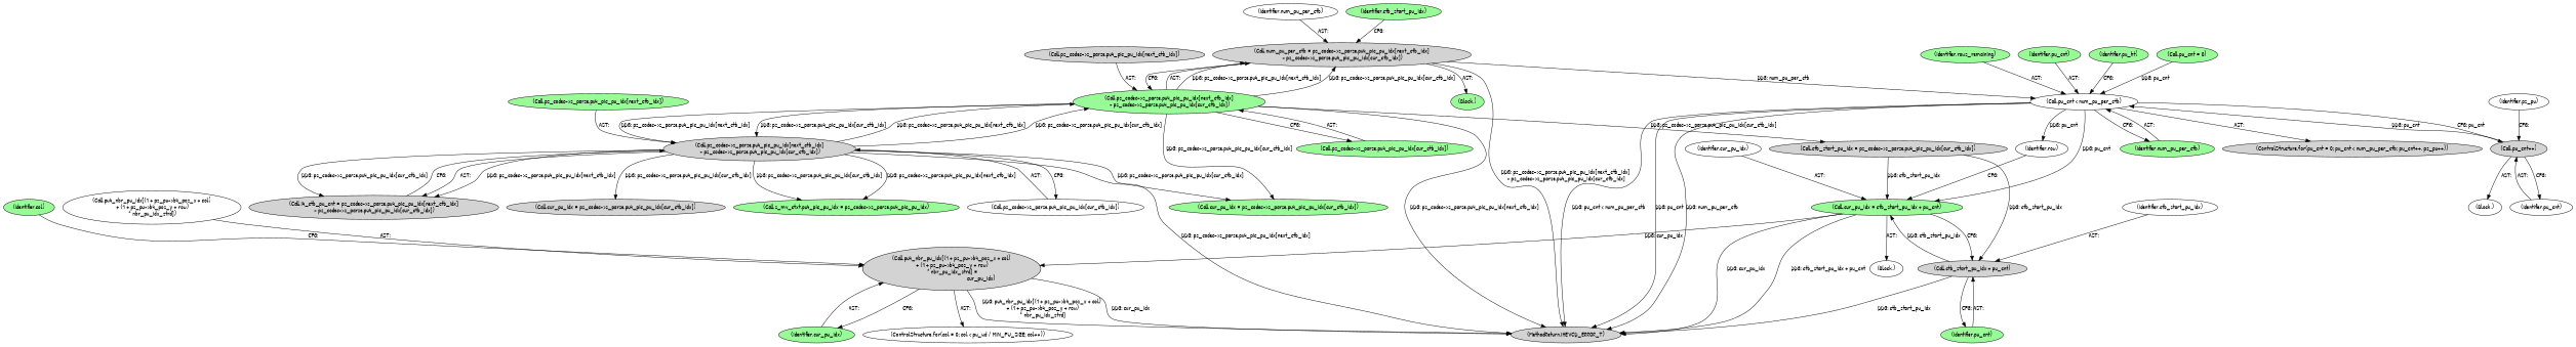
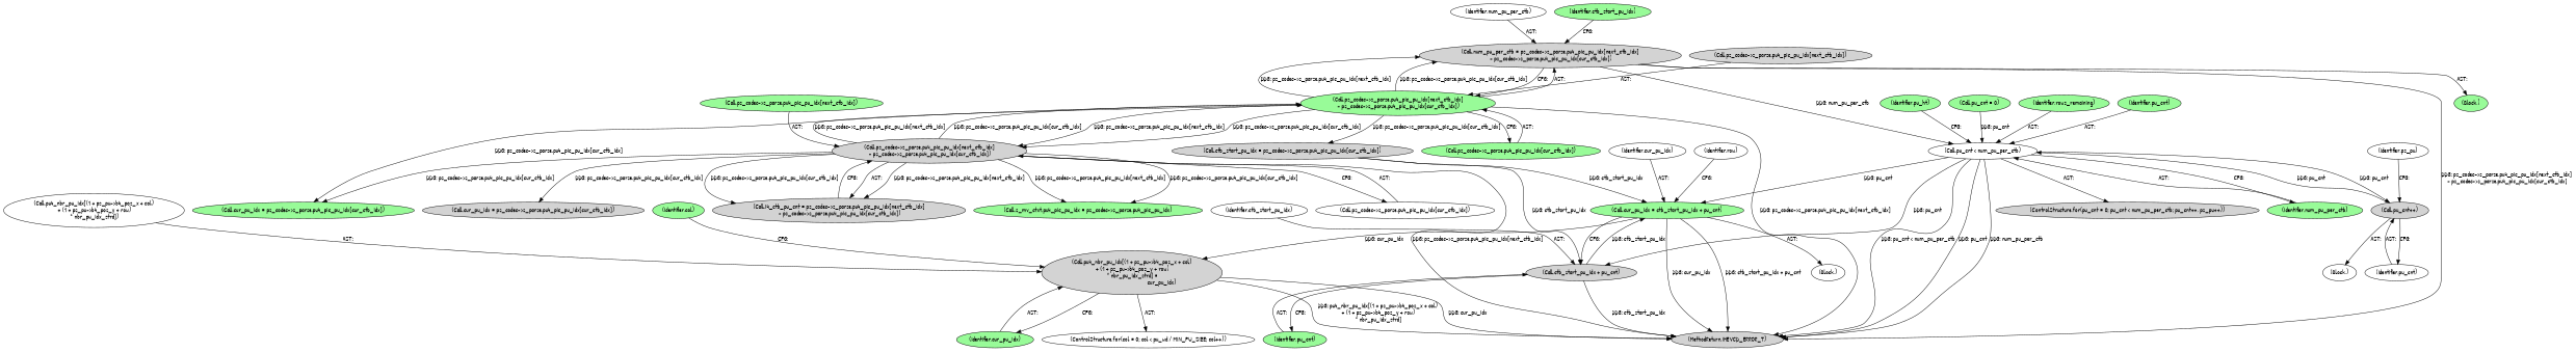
  digraph {
    fontname="Patrick Hand"
    node [fillcolor=palegreen fontname="Patrick Hand" style=filled]
    edge [fontname="Patrick Hand"]
    n1 [fillcolor=lightgrey label="(Call,num_pu_per_ctb = ps_codec->s_parse.pu4_pic_pu_idx[next_ctb_idx]\n - ps_codec->s_parse.pu4_pic_pu_idx[cur_ctb_idx])"]
    n2 [label="(Call,ps_codec->s_parse.pu4_pic_pu_idx[next_ctb_idx]\n - ps_codec->s_parse.pu4_pic_pu_idx[cur_ctb_idx])"]
    n3 [fillcolor=white label="(Call,pu_cnt < num_pu_per_ctb)"]
    n4 [fillcolor=lightgrey label="(MethodReturn,IHEVCD_ERROR_T)"]
    n5 [label="(Block,)"]
    n6 [fillcolor=lightgrey label="(Call,ps_codec->s_parse.pu4_pic_pu_idx[next_ctb_idx]\n - ps_codec->s_parse.pu4_pic_pu_idx[cur_ctb_idx])"]
    n7 [label="(Call,cur_pu_idx = ps_codec->s_parse.pu4_pic_pu_idx[cur_ctb_idx])"]
    n8 [fillcolor=lightgrey label="(Call,ctb_start_pu_idx = ps_codec->s_parse.pu4_pic_pu_idx[cur_ctb_idx])"]
    n9 [label="(Call,ps_codec->s_parse.pu4_pic_pu_idx[cur_ctb_idx])"]
    n10 [fillcolor=lightgrey label="(Call,pu_cnt++)"]
    n11 [label="(Call,cur_pu_idx = ctb_start_pu_idx + pu_cnt)"]
    n12 [fillcolor=lightgrey label="(Call,ctb_start_pu_idx + pu_cnt)"]
    n13 [label="(Identifier,num_pu_per_ctb)"]
    n14 [fillcolor=lightgrey label="(ControlStructure,for(pu_cnt = 0; pu_cnt < num_pu_per_ctb; pu_cnt++, ps_pu++))"]
    n15 [label="(Call,s_mv_ctxt.pu4_pic_pu_idx = ps_codec->s_parse.pu4_pic_pu_idx)"]
    n16 [fillcolor=white label="(Call,ps_codec->s_parse.pu4_pic_pu_idx[cur_ctb_idx])"]
    n17 [fillcolor=lightgrey label="(Call,i4_ctb_pu_cnt = ps_codec->s_parse.pu4_pic_pu_idx[next_ctb_idx]\n - ps_codec->s_parse.pu4_pic_pu_idx[cur_ctb_idx])"]
    n18 [fillcolor=lightgrey label="(Call,cur_pu_idx = ps_codec->s_parse.pu4_pic_pu_idx[cur_ctb_idx])"]
    n19 [fillcolor=white label="(Identifier,pu_cnt)"]
    n20 [fillcolor=white label="(Block,)"]
    n21 [fillcolor=lightgrey label="(Call,pu4_nbr_pu_idx[(1 + ps_pu->b4_pos_x + col)\n + (1 + ps_pu->b4_pos_y + row)\n * nbr_pu_idx_strd] =\n                                            cur_pu_idx)"]
    n22 [fillcolor=white label="(Block,)"]
    n23 [label="(Identifier,pu_cnt)"]
    n24 [label="(Identifier,cur_pu_idx)"]
    n25 [fillcolor=white label="(ControlStructure,for(col = 0; col < pu_wd / MIN_PU_SIZE; col++))"]
    n26 [fillcolor=white label="(Identifier,num_pu_per_ctb)"]
    n27 [fillcolor=lightgrey label="(Call,ps_codec->s_parse.pu4_pic_pu_idx[next_ctb_idx])"]
    n28 [fillcolor=white label="(Identifier,row)"]
    n29 [fillcolor=white label="(Call,pu4_nbr_pu_idx[(1 + ps_pu->b4_pos_x + col)\n + (1 + ps_pu->b4_pos_y + row)\n * nbr_pu_idx_strd])"]
    n30 [fillcolor=white label="(Identifier,cur_pu_idx)"]
    n31 [fillcolor=white label="(Identifier,ctb_start_pu_idx)"]
    n32 [label="(Identifier,pu_ht)"]
    n33 [label="(Call,pu_cnt = 0)"]
    n34 [label="(Identifier,rows_remaining)"]
    n35 [label="(Identifier,ctb_start_pu_idx)"]
    n36 [fillcolor=white label="(Identifier,ps_pu)"]
    n37 [label="(Identifier,pu_cnt)"]
    n38 [label="(Identifier,col)"]
    n39 [label="(Call,ps_codec->s_parse.pu4_pic_pu_idx[next_ctb_idx])"]
    n1 -> n2 [label="CFG: "]
    n1 -> n3 [label="DDG: num_pu_per_ctb"]
    n1 -> n4 [label="DDG: ps_codec->s_parse.pu4_pic_pu_idx[next_ctb_idx]\n - ps_codec->s_parse.pu4_pic_pu_idx[cur_ctb_idx]"]
    n1 -> n5 [label="AST: "]
    n2 -> n1 [label="AST: "]
    n2 -> n1 [label="DDG: ps_codec->s_parse.pu4_pic_pu_idx[next_ctb_idx]"]
    n2 -> n1 [label="DDG: ps_codec->s_parse.pu4_pic_pu_idx[cur_ctb_idx]"]
    n2 -> n4 [label="DDG: ps_codec->s_parse.pu4_pic_pu_idx[next_ctb_idx]"]
    n2 -> n6 [label="DDG: ps_codec->s_parse.pu4_pic_pu_idx[next_ctb_idx]"]
    n2 -> n6 [label="DDG: ps_codec->s_parse.pu4_pic_pu_idx[cur_ctb_idx]"]
    n2 -> n7 [label="DDG: ps_codec->s_parse.pu4_pic_pu_idx[cur_ctb_idx]"]
    n2 -> n8 [label="DDG: ps_codec->s_parse.pu4_pic_pu_idx[cur_ctb_idx]"]
    n2 -> n9 [label="CFG: "]
    n3 -> n4 [label="DDG: pu_cnt < num_pu_per_ctb"]
    n3 -> n4 [label="DDG: pu_cnt"]
    n3 -> n4 [label="DDG: num_pu_per_ctb"]
-   n3 -> n10 [label="CFG: pu_cnt"]
+   n3 -> n10 [label="DDG: pu_cnt"]
    n3 -> n11 [label="DDG: pu_cnt"]
-   n3 -> n28 [label="DDG: pu_cnt"]
+   n3 -> n12 [label="DDG: pu_cnt"]
    n3 -> n13 [label="CFG: "]
    n3 -> n14 [label="AST: "]
    n6 -> n2 [label="DDG: ps_codec->s_parse.pu4_pic_pu_idx[next_ctb_idx]"]
    n6 -> n2 [label="DDG: ps_codec->s_parse.pu4_pic_pu_idx[cur_ctb_idx]"]
    n6 -> n4 [label="DDG: ps_codec->s_parse.pu4_pic_pu_idx[next_ctb_idx]"]
    n6 -> n7 [label="DDG: ps_codec->s_parse.pu4_pic_pu_idx[cur_ctb_idx]"]
    n6 -> n15 [label="DDG: ps_codec->s_parse.pu4_pic_pu_idx[next_ctb_idx]"]
    n6 -> n15 [label="DDG: ps_codec->s_parse.pu4_pic_pu_idx[cur_ctb_idx]"]
    n6 -> n16 [label="CFG: "]
    n6 -> n17 [label="AST: "]
    n6 -> n17 [label="DDG: ps_codec->s_parse.pu4_pic_pu_idx[next_ctb_idx]"]
    n6 -> n17 [label="DDG: ps_codec->s_parse.pu4_pic_pu_idx[cur_ctb_idx]"]
    n6 -> n18 [label="DDG: ps_codec->s_parse.pu4_pic_pu_idx[cur_ctb_idx]"]
    n8 -> n11 [label="DDG: ctb_start_pu_idx"]
    n8 -> n12 [label="DDG: ctb_start_pu_idx"]
    n9 -> n2 [label="AST: "]
    n10 -> n3 [label="DDG: pu_cnt"]
    n10 -> n19 [label="CFG: "]
    n10 -> n20 [label="AST: "]
    n11 -> n4 [label="DDG: ctb_start_pu_idx + pu_cnt"]
    n11 -> n4 [label="DDG: cur_pu_idx"]
    n11 -> n12 [label="CFG: "]
    n11 -> n21 [label="DDG: cur_pu_idx"]
    n11 -> n22 [label="AST: "]
    n12 -> n4 [label="DDG: ctb_start_pu_idx"]
    n12 -> n11 [label="DDG: ctb_start_pu_idx"]
    n12 -> n23 [label="CFG: "]
    n13 -> n3 [label="AST: "]
    n16 -> n6 [label="AST: "]
    n17 -> n6 [label="CFG: "]
    n19 -> n10 [label="AST: "]
    n21 -> n4 [label="DDG: pu4_nbr_pu_idx[(1 + ps_pu->b4_pos_x + col)\n + (1 + ps_pu->b4_pos_y + row)\n * nbr_pu_idx_strd]"]
    n21 -> n4 [label="DDG: cur_pu_idx"]
    n21 -> n24 [label="CFG: "]
    n21 -> n25 [label="AST: "]
    n23 -> n12 [label="AST: "]
    n24 -> n21 [label="AST: "]
    n26 -> n1 [label="AST: "]
    n27 -> n2 [label="AST: "]
    n28 -> n11 [label="CFG: "]
    n29 -> n21 [label="AST: "]
    n30 -> n11 [label="AST: "]
    n31 -> n12 [label="AST: "]
    n32 -> n3 [label="CFG: "]
    n33 -> n3 [label="DDG: pu_cnt"]
    n34 -> n3 [label="AST: "]
    n35 -> n1 [label="CFG: "]
    n36 -> n10 [label="CFG: "]
    n37 -> n3 [label="AST: "]
    n38 -> n21 [label="CFG: "]
    n39 -> n6 [label="AST: "]
  }
